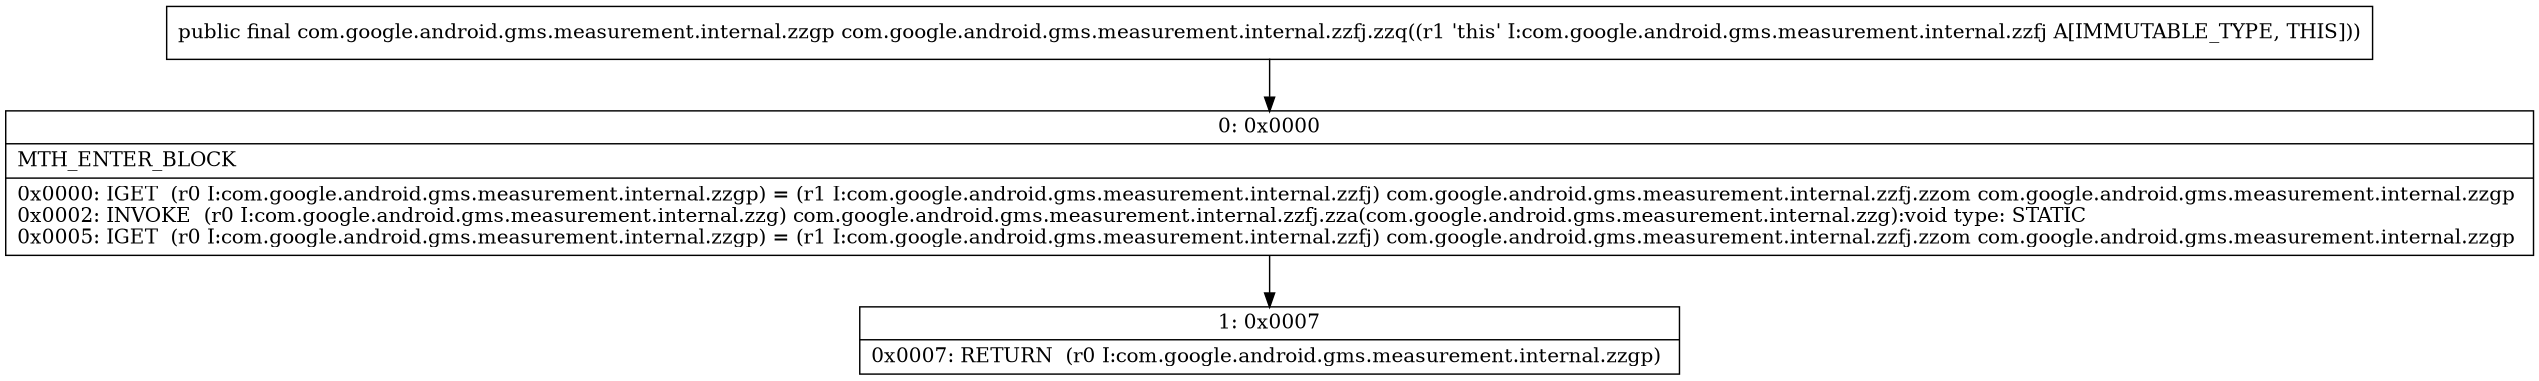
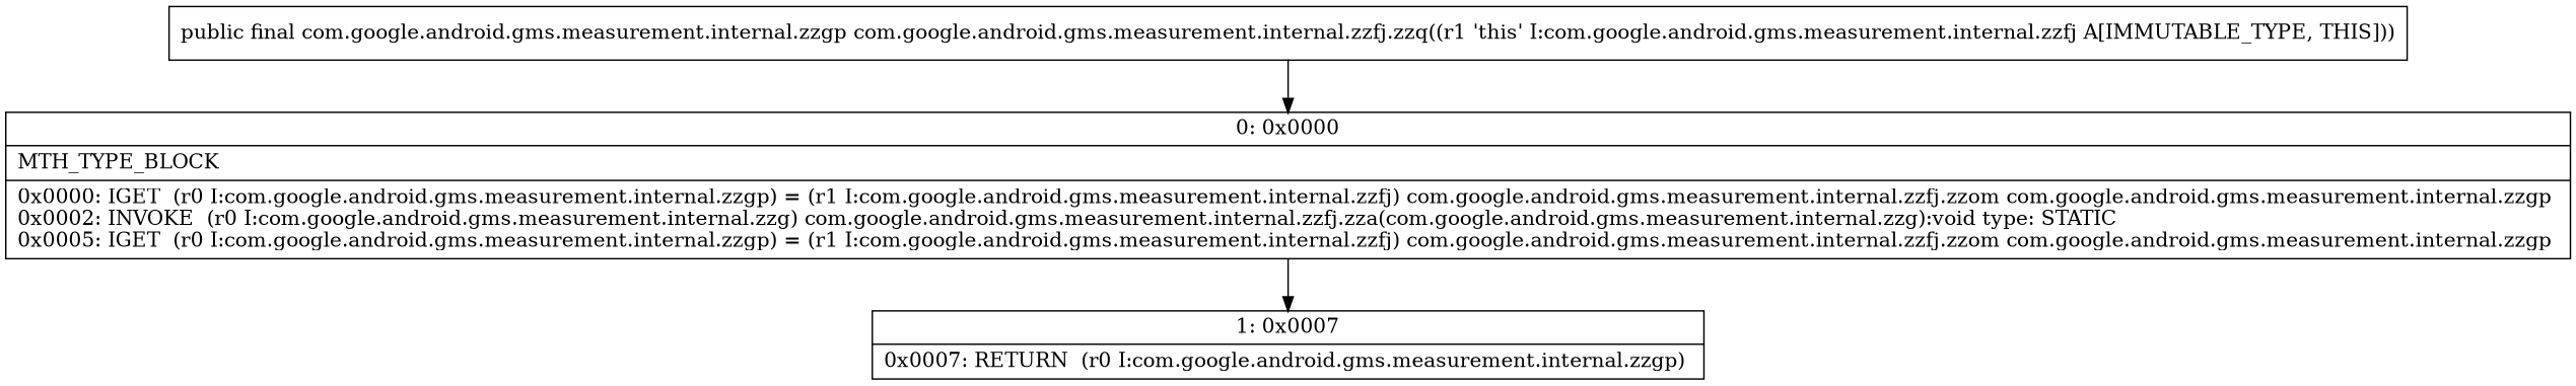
  digraph {
    node [shape=record]
-   n1 [label="{0\:\ 0x0000|MTH_ENTER_BLOCK\l|0x0000: IGET  (r0 I:com.google.android.gms.measurement.internal.zzgp) = (r1 I:com.google.android.gms.measurement.internal.zzfj) com.google.android.gms.measurement.internal.zzfj.zzom com.google.android.gms.measurement.internal.zzgp \l0x0002: INVOKE  (r0 I:com.google.android.gms.measurement.internal.zzg) com.google.android.gms.measurement.internal.zzfj.zza(com.google.android.gms.measurement.internal.zzg):void type: STATIC \l0x0005: IGET  (r0 I:com.google.android.gms.measurement.internal.zzgp) = (r1 I:com.google.android.gms.measurement.internal.zzfj) com.google.android.gms.measurement.internal.zzfj.zzom com.google.android.gms.measurement.internal.zzgp \l}"]
+   n1 [label="{0\:\ 0x0000|MTH_TYPE_BLOCK\l|0x0000: IGET  (r0 I:com.google.android.gms.measurement.internal.zzgp) = (r1 I:com.google.android.gms.measurement.internal.zzfj) com.google.android.gms.measurement.internal.zzfj.zzom com.google.android.gms.measurement.internal.zzgp \l0x0002: INVOKE  (r0 I:com.google.android.gms.measurement.internal.zzg) com.google.android.gms.measurement.internal.zzfj.zza(com.google.android.gms.measurement.internal.zzg):void type: STATIC \l0x0005: IGET  (r0 I:com.google.android.gms.measurement.internal.zzgp) = (r1 I:com.google.android.gms.measurement.internal.zzfj) com.google.android.gms.measurement.internal.zzfj.zzom com.google.android.gms.measurement.internal.zzgp \l}"]
    n2 [label="{1\:\ 0x0007|0x0007: RETURN  (r0 I:com.google.android.gms.measurement.internal.zzgp) \l}"]
    n3 [label="{public final com.google.android.gms.measurement.internal.zzgp com.google.android.gms.measurement.internal.zzfj.zzq((r1 'this' I:com.google.android.gms.measurement.internal.zzfj A[IMMUTABLE_TYPE, THIS])) }"]
    n1 -> n2
    n3 -> n1
  }
